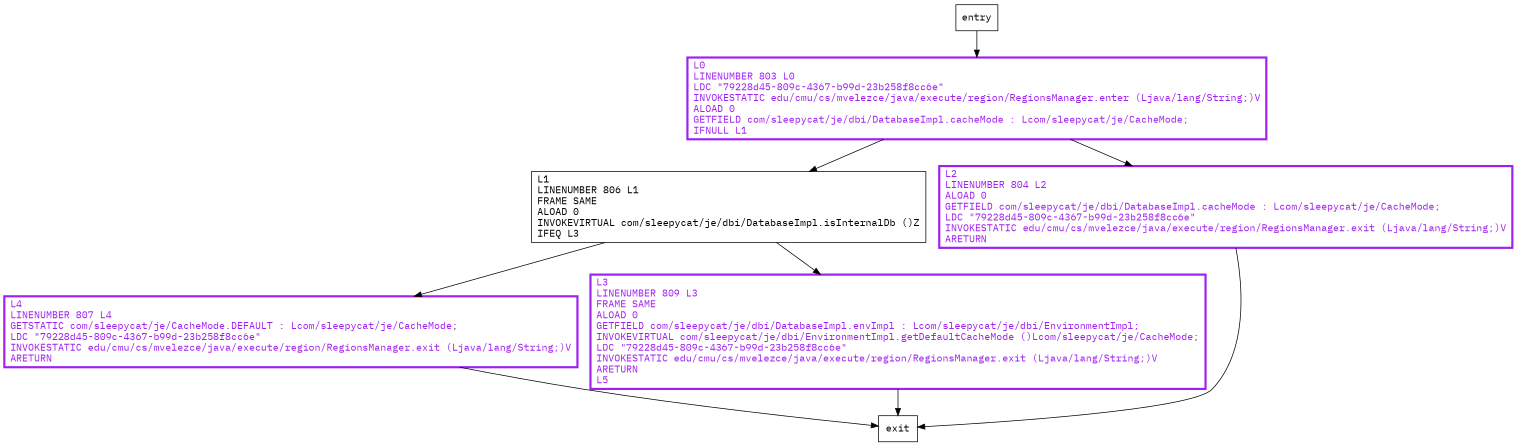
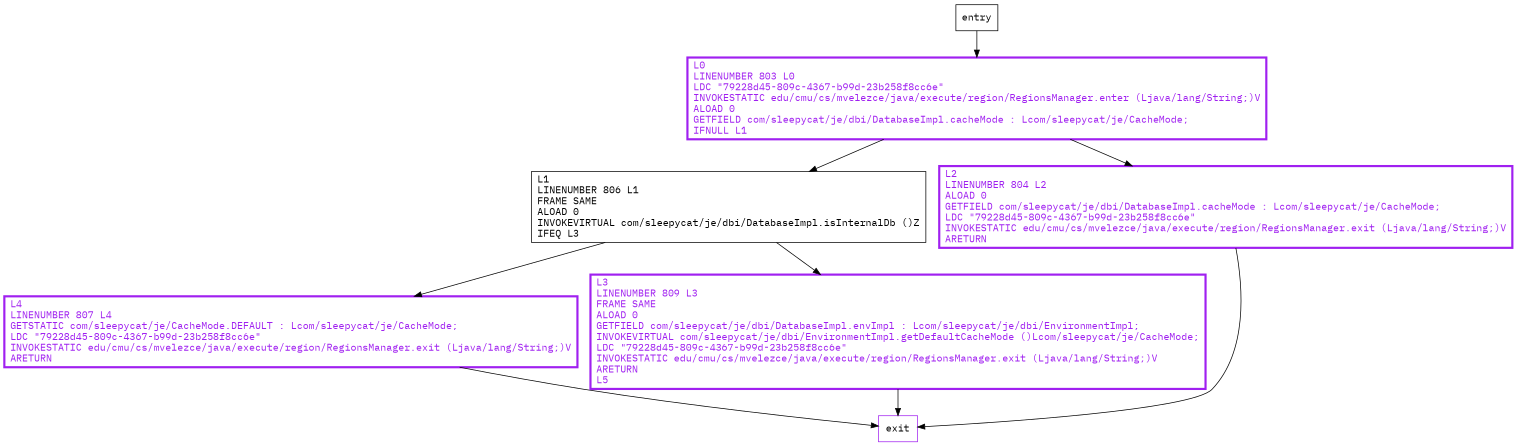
  digraph {
    fontname="IBM Plex Mono"
    node [color=purple fontcolor=purple penwidth=3 shape=record fontname="IBM Plex Mono"]
    edge [fontname="IBM Plex Mono"]
    n1 [label="L4\lLINENUMBER 807 L4\lGETSTATIC com/sleepycat/je/CacheMode.DEFAULT : Lcom/sleepycat/je/CacheMode;\lLDC \"79228d45-809c-4367-b99d-23b258f8cc6e\"\lINVOKESTATIC edu/cmu/cs/mvelezce/java/execute/region/RegionsManager.exit (Ljava/lang/String;)V\lARETURN\l"]
-   exit [color="" fontcolor="" penwidth=""]
+   exit [fontcolor="" penwidth=""]
    n3 [label="L3\lLINENUMBER 809 L3\lFRAME SAME\lALOAD 0\lGETFIELD com/sleepycat/je/dbi/DatabaseImpl.envImpl : Lcom/sleepycat/je/dbi/EnvironmentImpl;\lINVOKEVIRTUAL com/sleepycat/je/dbi/EnvironmentImpl.getDefaultCacheMode ()Lcom/sleepycat/je/CacheMode;\lLDC \"79228d45-809c-4367-b99d-23b258f8cc6e\"\lINVOKESTATIC edu/cmu/cs/mvelezce/java/execute/region/RegionsManager.exit (Ljava/lang/String;)V\lARETURN\lL5\l"]
    n4 [label="L1\lLINENUMBER 806 L1\lFRAME SAME\lALOAD 0\lINVOKEVIRTUAL com/sleepycat/je/dbi/DatabaseImpl.isInternalDb ()Z\lIFEQ L3\l" color="" fontcolor="" penwidth=""]
    n5 [label="L0\lLINENUMBER 803 L0\lLDC \"79228d45-809c-4367-b99d-23b258f8cc6e\"\lINVOKESTATIC edu/cmu/cs/mvelezce/java/execute/region/RegionsManager.enter (Ljava/lang/String;)V\lALOAD 0\lGETFIELD com/sleepycat/je/dbi/DatabaseImpl.cacheMode : Lcom/sleepycat/je/CacheMode;\lIFNULL L1\l"]
    n6 [label="L2\lLINENUMBER 804 L2\lALOAD 0\lGETFIELD com/sleepycat/je/dbi/DatabaseImpl.cacheMode : Lcom/sleepycat/je/CacheMode;\lLDC \"79228d45-809c-4367-b99d-23b258f8cc6e\"\lINVOKESTATIC edu/cmu/cs/mvelezce/java/execute/region/RegionsManager.exit (Ljava/lang/String;)V\lARETURN\l"]
    entry [color="" fontcolor="" penwidth=""]
    n1 -> exit
    n3 -> exit
    n4 -> n1
    n4 -> n3
    n5 -> n4
    n5 -> n6
    n6 -> exit
    entry -> n5
  }
